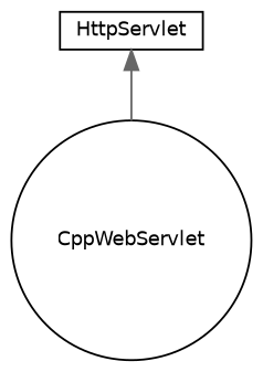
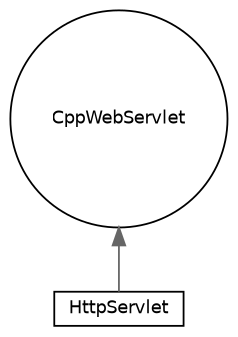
  digraph {
    rankdir=TB
    node [color=black fillcolor=white fontname=Helvetica fontsize=10 style=filled]
    n1 [height=0.2 label=HttpServlet shape=box width=0.4]
    n2 [height=0.2 label=CppWebServlet shape=circle width=0.4]
-   n1 -> n2 [color=gray40 dir=back fontname=Helvetica fontsize=10 labelfontname=Helvetica labelfontsize=10 style=solid]
+   n2 -> n1 [color=gray40 dir=back fontname=Helvetica fontsize=10 labelfontname=Helvetica labelfontsize=10 style=solid]
  }
